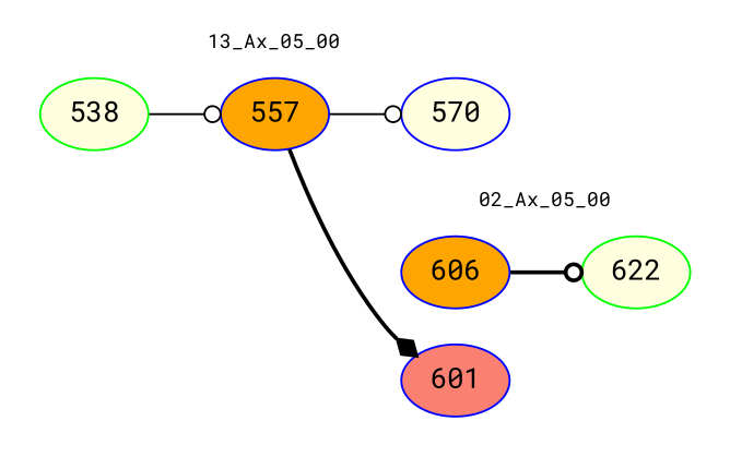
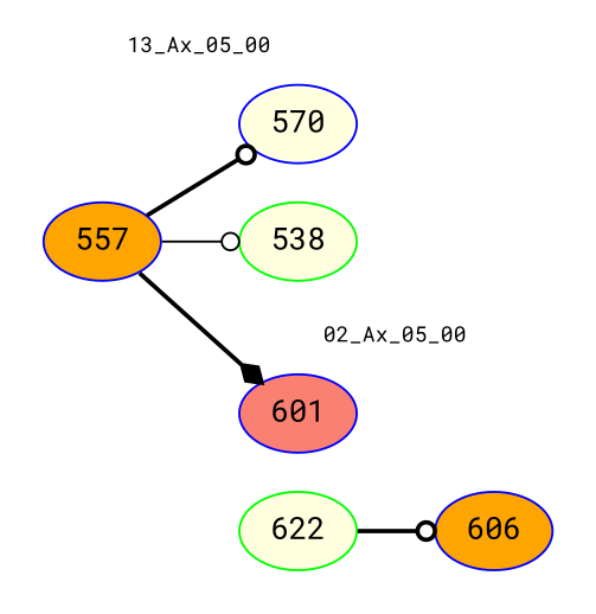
  digraph {
    fontname="Roboto Mono"
    rankdir=LR
    node [color=blue fillcolor=lightyellow fontname="Roboto Mono" style=filled]
    edge [arrowhead=odot color=black fontname="Roboto Mono" style=solid]
    n1 [fillcolor=orange label=557]
    n2 [color=green label=538]
    n3 [label=570]
    n4 [fillcolor=orange label=606]
    n5 [fillcolor=salmon label=601]
    n6 [color=green label=622]
    subgraph cluster_1 {
      color=white
      fontsize=10
      label="13_Ax_05_00"
      n1
      n2
      n3
    }
    subgraph cluster_2 {
      color=white
      fontsize=10
      label="02_Ax_05_00"
      n4
      n5
      n6
    }
-   n2 -> n1
-   n1 -> n3
+   n1 -> n2
+   n1 -> n3 [style=bold]
    n1 -> n5 [arrowhead=diamond style=bold]
-   n4 -> n6 [style=bold]
+   n6 -> n4 [style=bold]
  }
